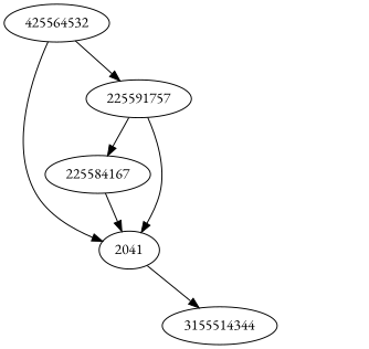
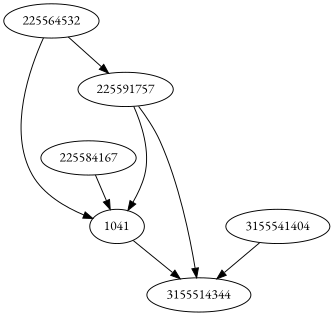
  strict digraph {
    fontname="EB Garamond"
    node [fontname="EB Garamond"]
    edge [fontname="EB Garamond"]
    225584167
-   1041 [label=2041]
+   1041
    3155514344
    225591757
-   225564532 [label=425564532]
+   225564532
+   3155541404
    225584167 -> 1041
    1041 -> 3155514344
-   225591757 -> 225584167
+   225591757 -> 3155514344
    225591757 -> 1041
    225564532 -> 1041
    225564532 -> 225591757
+   3155541404 -> 3155514344
  }
